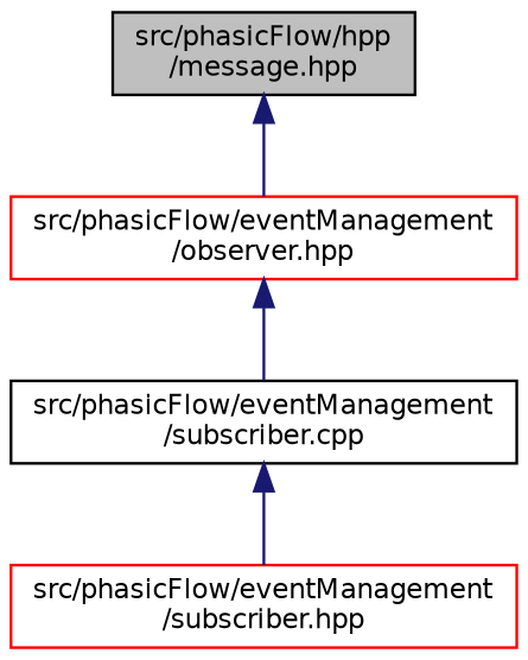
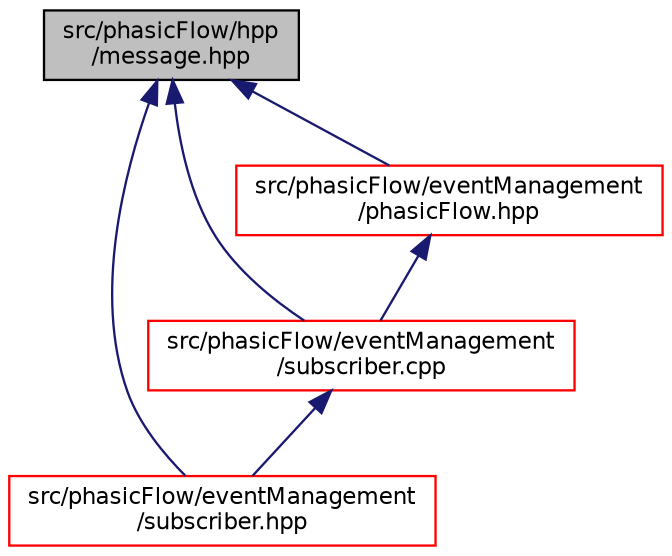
  digraph {
    node [color=black fillcolor=white fontname=Helvetica fontsize=10 shape=record style=filled]
    edge [color=midnightblue dir=back fontname=Helvetica fontsize=10 labelfontname=Helvetica labelfontsize=10 style=solid]
    n1 [fillcolor=grey75 fontcolor=black height=0.2 label="src/phasicFlow/hpp\l/message.hpp" width=0.4]
    n2 [color=red height=0.2 label="src/phasicFlow/eventManagement\l/subscriber.hpp" width=0.4]
-   n3 [height=0.2 label="src/phasicFlow/eventManagement\l/subscriber.cpp" width=0.4]
-   n4 [color=red height=0.2 label="src/phasicFlow/eventManagement\l/observer.hpp" width=0.4]
+   n3 [color=red height=0.2 label="src/phasicFlow/eventManagement\l/subscriber.cpp" width=0.4]
+   n4 [color=red height=0.2 label="src/phasicFlow/eventManagement\l/phasicFlow.hpp" width=0.4]
+   n1 -> n2
+   n1 -> n3
    n1 -> n4
    n3 -> n2
    n4 -> n3
  }
